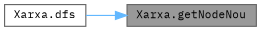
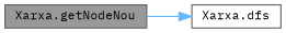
  digraph {
    rankdir=RL
    fontname="IBM Plex Mono"
    node [fontname="IBM Plex Mono" fontsize=10 shape=box style=filled]
    n1 [color=gray40 fillcolor=grey60 fontcolor=black height=0.2 label="Xarxa.getNodeNou" width=0.4]
    n2 [color=grey40 fillcolor=white height=0.2 label="Xarxa.dfs" width=0.4]
-   n1 -> n2 [color=steelblue1 dir=back fontname="IBM Plex Mono" fontsize=10 labelfontname=Helvetica labelfontsize=10 style=solid]
+   n2 -> n1 [color=steelblue1 dir=back fontname="IBM Plex Mono" fontsize=10 labelfontname=Helvetica labelfontsize=10 style=solid]
  }
